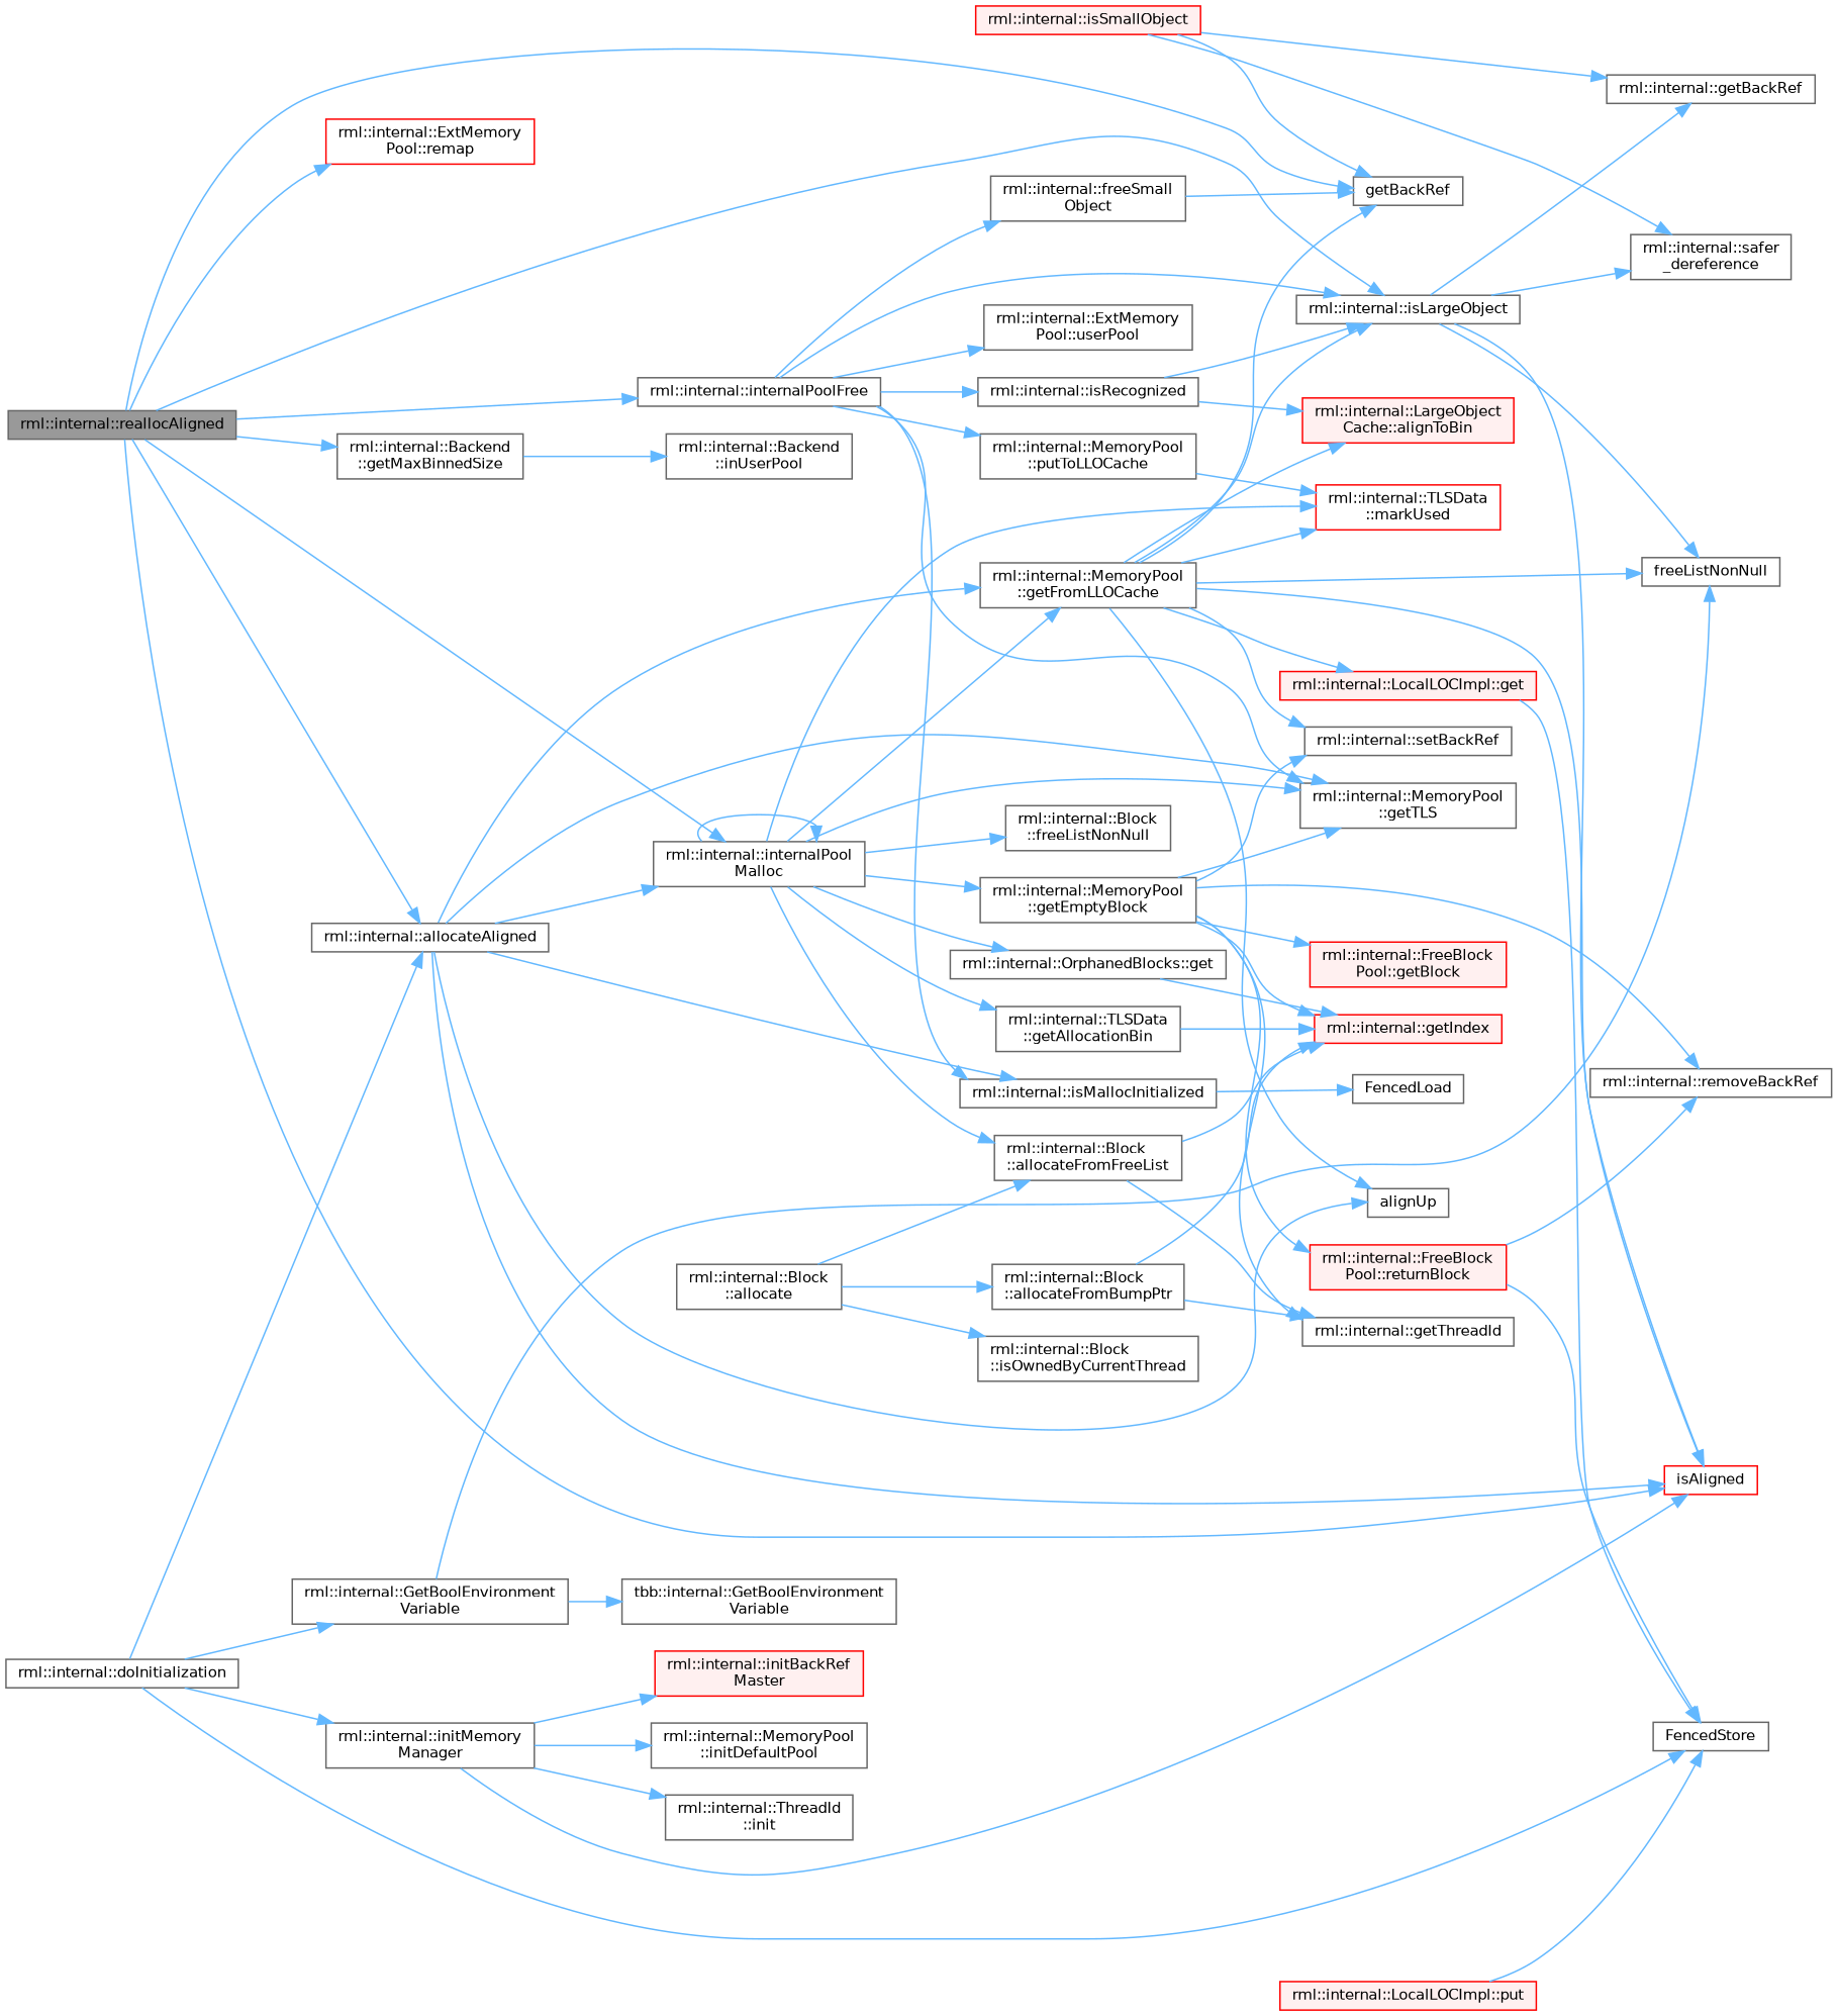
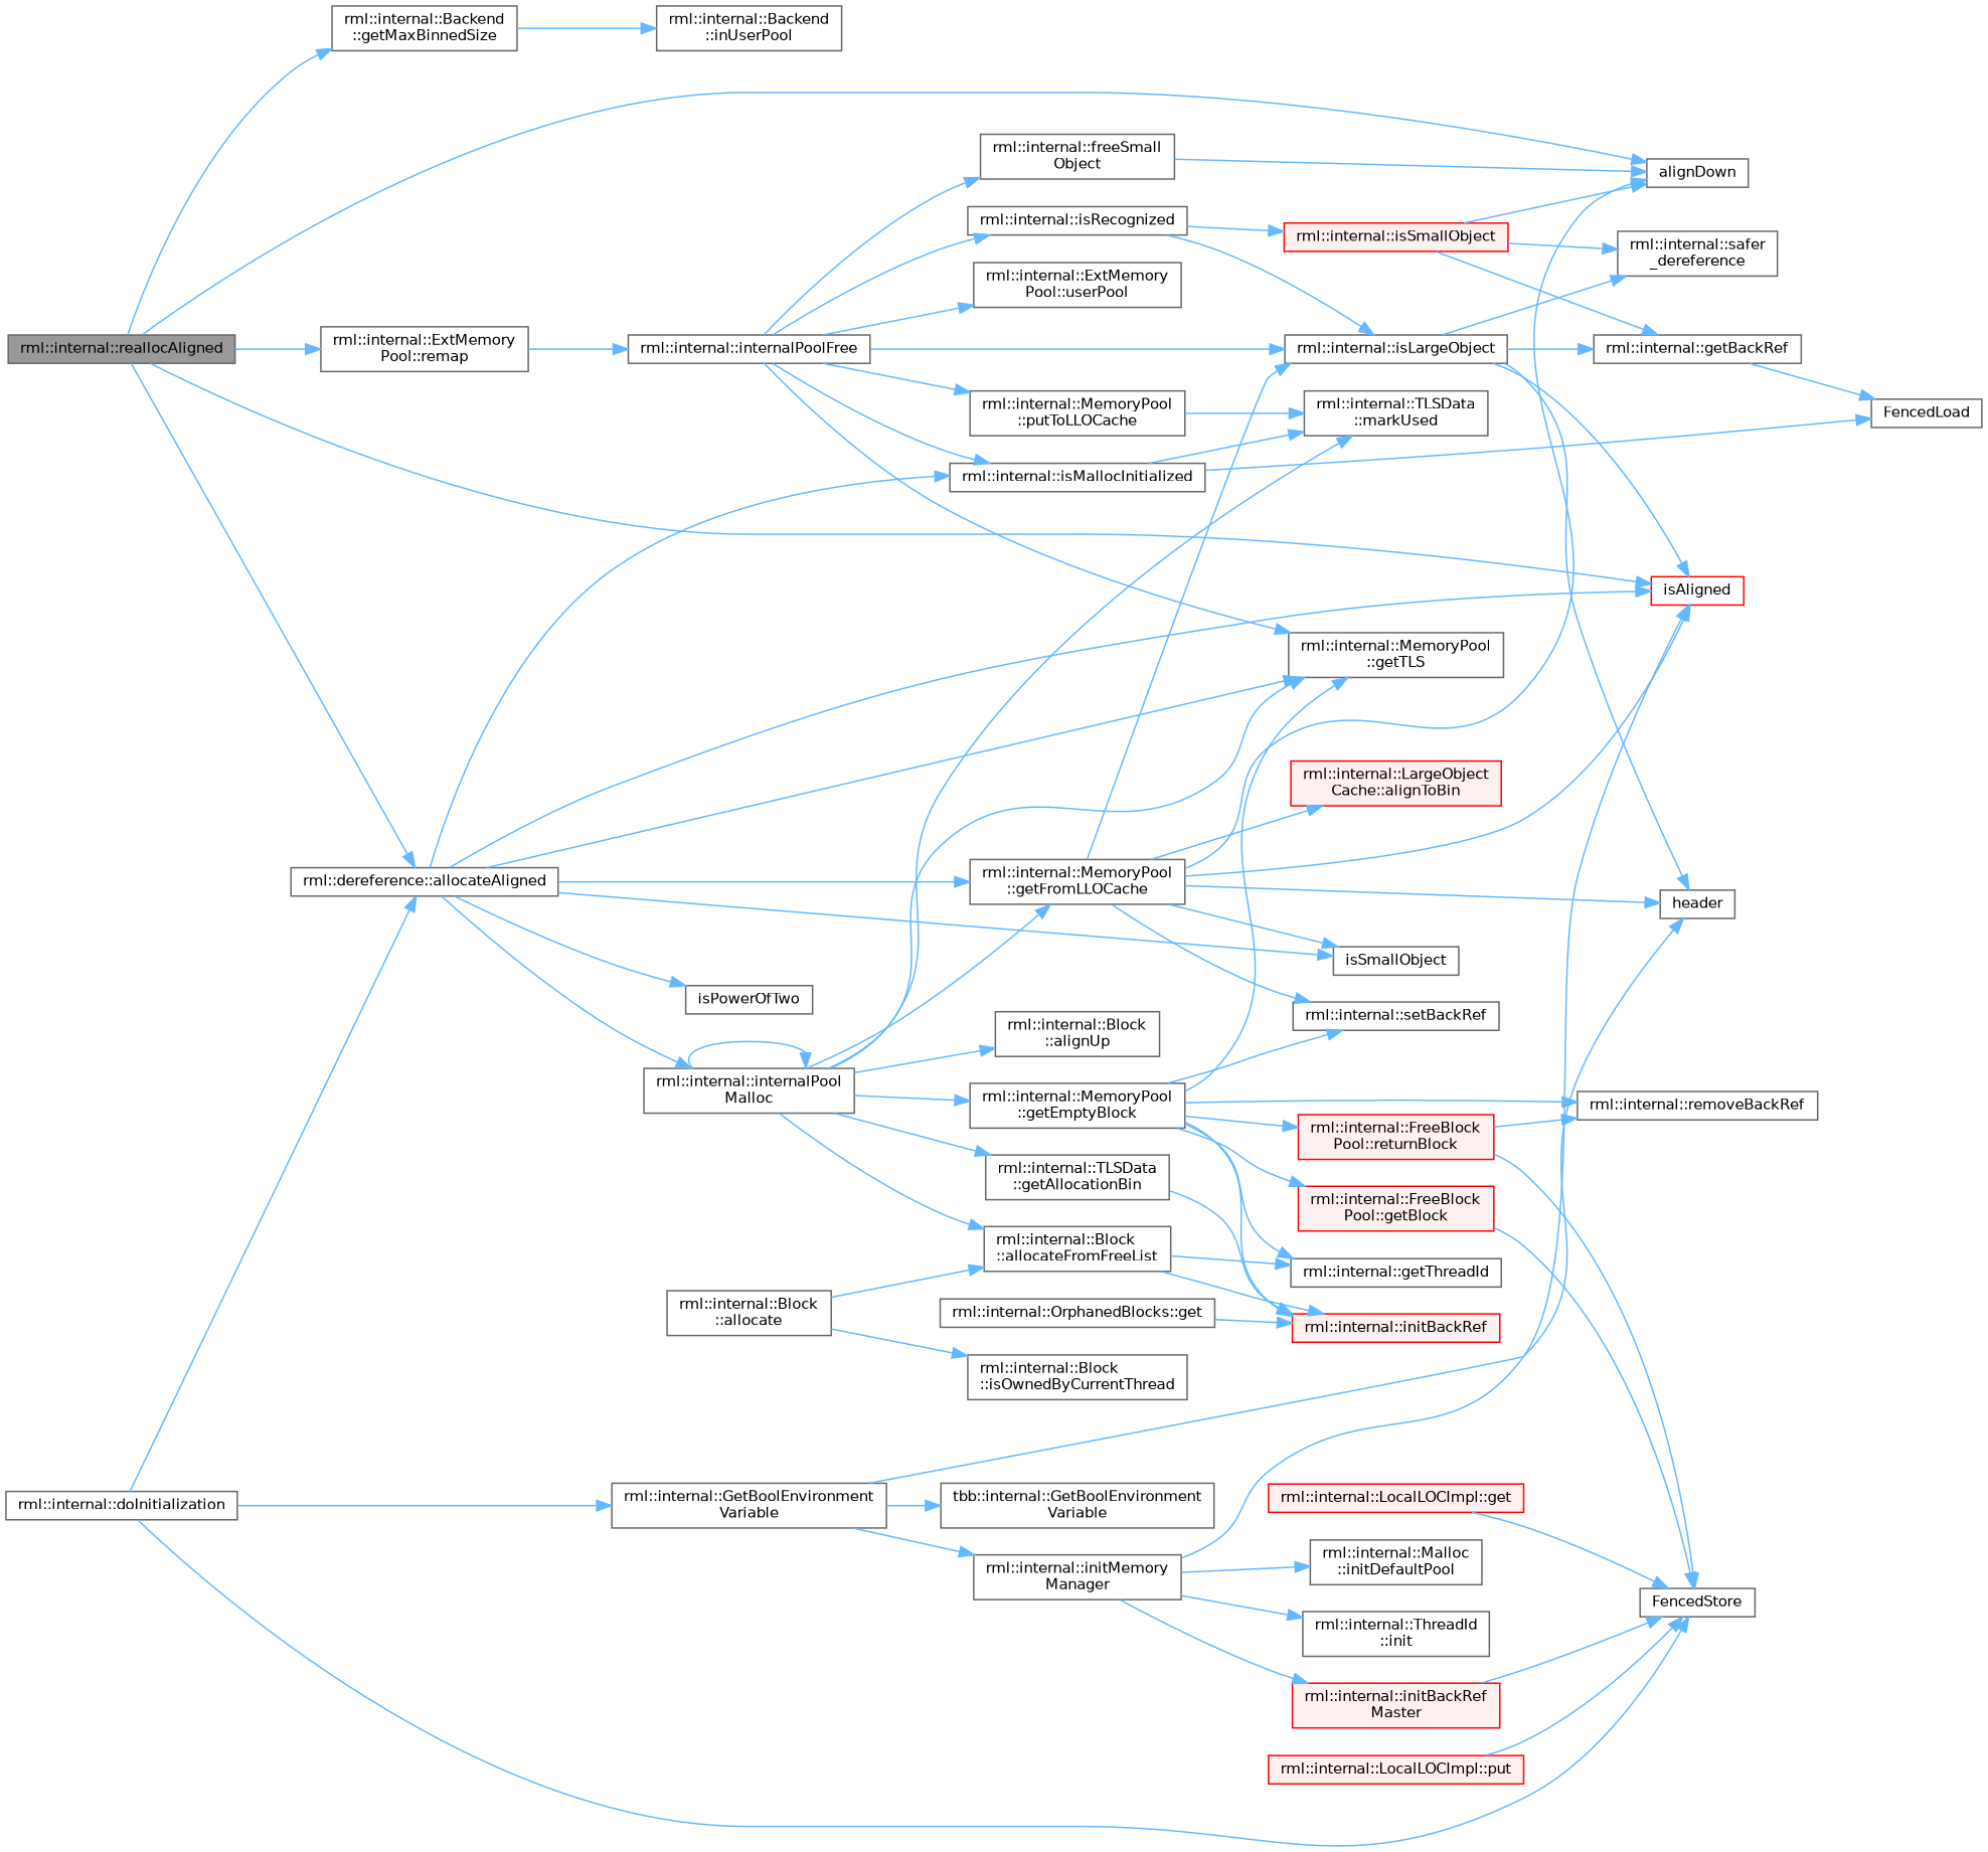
  digraph {
    rankdir=LR
    node [color=grey40 fillcolor=white fontname=Helvetica fontsize=10 shape=box style=filled]
    edge [color=steelblue1 fontname=Helvetica fontsize=10 labelfontname=Helvetica labelfontsize=10 style=solid]
    n1 [color=gray40 fillcolor=grey60 fontcolor=black height=0.2 label="rml::internal::reallocAligned" width=0.4]
-   n2 [height=0.2 label=getBackRef width=0.4]
-   n3 [height=0.2 label="rml::internal::allocateAligned" width=0.4]
+   n2 [height=0.2 label=alignDown width=0.4]
+   n3 [height=0.2 label="rml::dereference::allocateAligned" width=0.4]
    n4 [color=red height=0.2 label=isAligned width=0.4]
    n5 [height=0.2 label="rml::internal::isLargeObject" width=0.4]
    n6 [height=0.2 label="rml::internal::internalPool\lMalloc" width=0.4]
    n7 [height=0.2 label="rml::internal::Backend\l::getMaxBinnedSize" width=0.4]
    n8 [height=0.2 label="rml::internal::internalPoolFree" width=0.4]
-   n9 [color=red height=0.2 label="rml::internal::ExtMemory\lPool::remap" width=0.4]
-   n10 [height=0.2 label=alignUp width=0.4]
+   n9 [height=0.2 label="rml::internal::ExtMemory\lPool::remap" width=0.4]
+   n10 [height=0.2 label=isSmallObject width=0.4]
    n11 [height=0.2 label="rml::internal::MemoryPool\l::getFromLLOCache" width=0.4]
    n12 [height=0.2 label="rml::internal::MemoryPool\l::getTLS" width=0.4]
    n13 [height=0.2 label="rml::internal::isMallocInitialized" width=0.4]
-   n15 [height=0.2 label=freeListNonNull width=0.4]
+   n14 [height=0.2 label=isPowerOfTwo width=0.4]
+   n15 [height=0.2 label=header width=0.4]
    n16 [height=0.2 label="rml::internal::getBackRef" width=0.4]
    n17 [height=0.2 label="rml::internal::safer\l_dereference" width=0.4]
-   n18 [color=red height=0.2 label="rml::internal::TLSData\l::markUsed" width=0.4]
+   n18 [height=0.2 label="rml::internal::TLSData\l::markUsed" width=0.4]
    n19 [height=0.2 label="rml::internal::Block\l::allocateFromFreeList" width=0.4]
-   n20 [height=0.2 label="rml::internal::Block\l::freeListNonNull" width=0.4]
+   n20 [height=0.2 label="rml::internal::Block\l::alignUp" width=0.4]
    n21 [height=0.2 label="rml::internal::OrphanedBlocks::get" width=0.4]
    n22 [height=0.2 label="rml::internal::TLSData\l::getAllocationBin" width=0.4]
    n23 [height=0.2 label="rml::internal::MemoryPool\l::getEmptyBlock" width=0.4]
    n24 [height=0.2 label="rml::internal::Backend\l::inUserPool" width=0.4]
    n25 [height=0.2 label="rml::internal::freeSmall\lObject" width=0.4]
    n26 [height=0.2 label="rml::internal::isRecognized" width=0.4]
    n27 [height=0.2 label="rml::internal::MemoryPool\l::putToLLOCache" width=0.4]
    n28 [height=0.2 label="rml::internal::ExtMemory\lPool::userPool" width=0.4]
    n29 [height=0.2 label="rml::internal::doInitialization" width=0.4]
    n30 [height=0.2 label=FencedStore width=0.4]
    n31 [height=0.2 label="rml::internal::GetBoolEnvironment\lVariable" width=0.4]
    n32 [height=0.2 label="rml::internal::initMemory\lManager" width=0.4]
    n33 [color=red fillcolor="#FFF0F0" height=0.2 label="rml::internal::LargeObject\lCache::alignToBin" width=0.4]
    n34 [color=red fillcolor="#FFF0F0" height=0.2 label="rml::internal::LocalLOCImpl::get" width=0.4]
    n35 [height=0.2 label="rml::internal::setBackRef" width=0.4]
    n36 [height=0.2 label=FencedLoad width=0.4]
    n37 [height=0.2 label="tbb::internal::GetBoolEnvironment\lVariable" width=0.4]
    n38 [height=0.2 label="rml::internal::ThreadId\l::init" width=0.4]
    n39 [color=red fillcolor="#FFF0F0" height=0.2 label="rml::internal::initBackRef\lMaster" width=0.4]
-   n40 [height=0.2 label="rml::internal::MemoryPool\l::initDefaultPool" width=0.4]
+   n40 [height=0.2 label="rml::internal::Malloc\l::initDefaultPool" width=0.4]
    n41 [height=0.2 label="rml::internal::Block\l::allocate" width=0.4]
-   n42 [height=0.2 label="rml::internal::Block\l::allocateFromBumpPtr" width=0.4]
    n43 [height=0.2 label="rml::internal::Block\l::isOwnedByCurrentThread" width=0.4]
-   n44 [color=red fillcolor="#FFF0F0" height=0.2 label="rml::internal::getIndex" width=0.4]
+   n44 [color=red fillcolor="#FFF0F0" height=0.2 label="rml::internal::initBackRef" width=0.4]
    n45 [height=0.2 label="rml::internal::getThreadId" width=0.4]
    n46 [color=red fillcolor="#FFF0F0" height=0.2 label="rml::internal::FreeBlock\lPool::getBlock" width=0.4]
    n47 [height=0.2 label="rml::internal::removeBackRef" width=0.4]
    n48 [color=red fillcolor="#FFF0F0" height=0.2 label="rml::internal::FreeBlock\lPool::returnBlock" width=0.4]
    n49 [color=red fillcolor="#FFF0F0" height=0.2 label="rml::internal::isSmallObject" width=0.4]
    n50 [color=red fillcolor="#FFF0F0" height=0.2 label="rml::internal::LocalLOCImpl::put" width=0.4]
    n1 -> n2
    n1 -> n3
    n1 -> n4
-   n1 -> n5
-   n1 -> n6
    n1 -> n7
-   n1 -> n8
+   n9 -> n8
    n1 -> n9
    n3 -> n4
    n3 -> n6
    n3 -> n10
    n3 -> n11
    n3 -> n12
    n3 -> n13
+   n3 -> n14
    n5 -> n4
    n5 -> n15
    n5 -> n16
    n5 -> n17
    n6 -> n6
    n6 -> n11
    n6 -> n12
    n6 -> n18
    n6 -> n19
    n6 -> n20
-   n6 -> n21
    n6 -> n22
    n6 -> n23
    n7 -> n24
    n8 -> n5
    n8 -> n12
    n8 -> n13
    n8 -> n25
    n8 -> n26
    n8 -> n27
    n8 -> n28
    n11 -> n2
    n11 -> n4
    n11 -> n5
    n11 -> n10
    n11 -> n15
-   n11 -> n18
+   n13 -> n18
    n11 -> n33
-   n11 -> n34
    n11 -> n35
    n13 -> n36
+   n16 -> n36
    n19 -> n44
    n19 -> n45
    n21 -> n44
    n22 -> n44
    n23 -> n12
    n23 -> n35
    n23 -> n44
    n23 -> n45
    n23 -> n46
    n23 -> n47
    n23 -> n48
    n25 -> n2
    n26 -> n5
-   n26 -> n33
+   n26 -> n49
    n27 -> n18
    n29 -> n3
    n29 -> n30
    n29 -> n31
-   n29 -> n32
+   n31 -> n32
    n31 -> n15
    n31 -> n37
    n32 -> n4
    n32 -> n38
    n32 -> n39
    n32 -> n40
    n34 -> n30
+   n39 -> n30
    n41 -> n19
-   n41 -> n42
    n41 -> n43
-   n42 -> n44
-   n42 -> n45
+   n46 -> n30
    n48 -> n30
    n48 -> n47
    n49 -> n2
    n49 -> n16
    n49 -> n17
    n50 -> n30
  }
